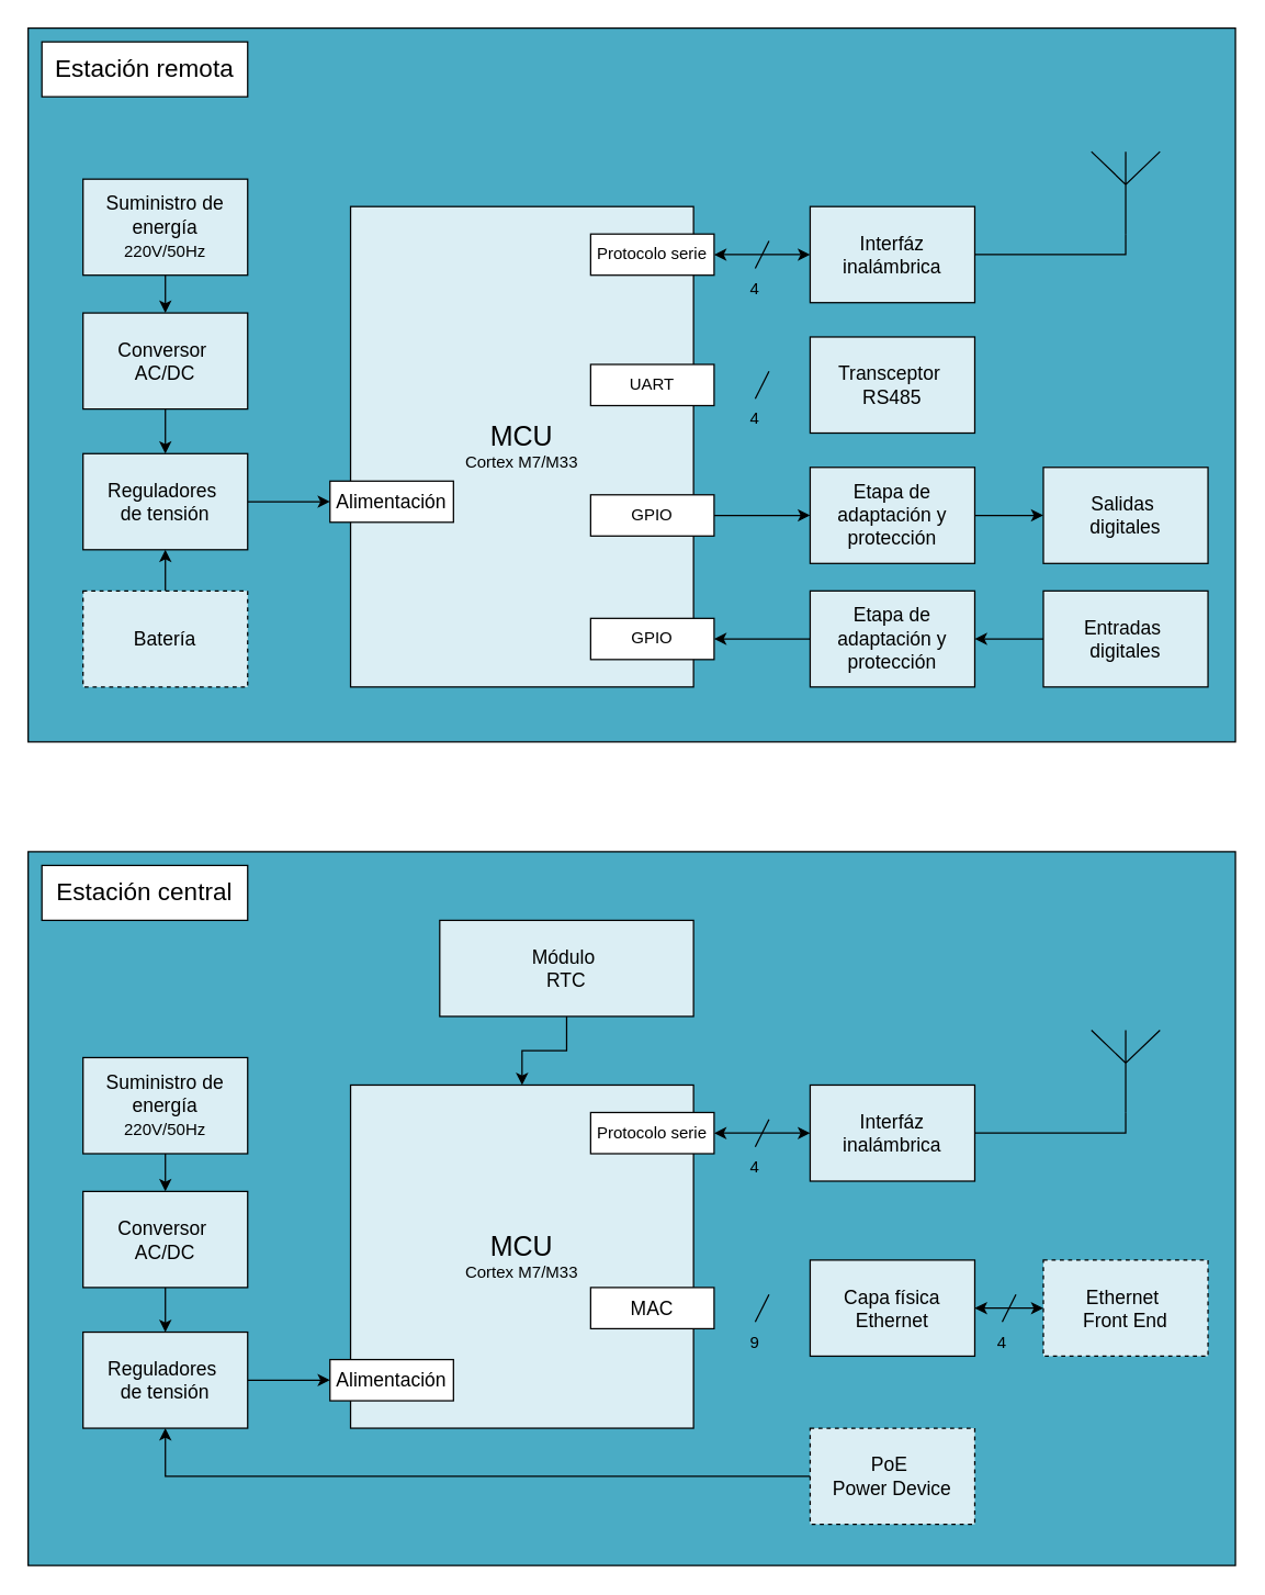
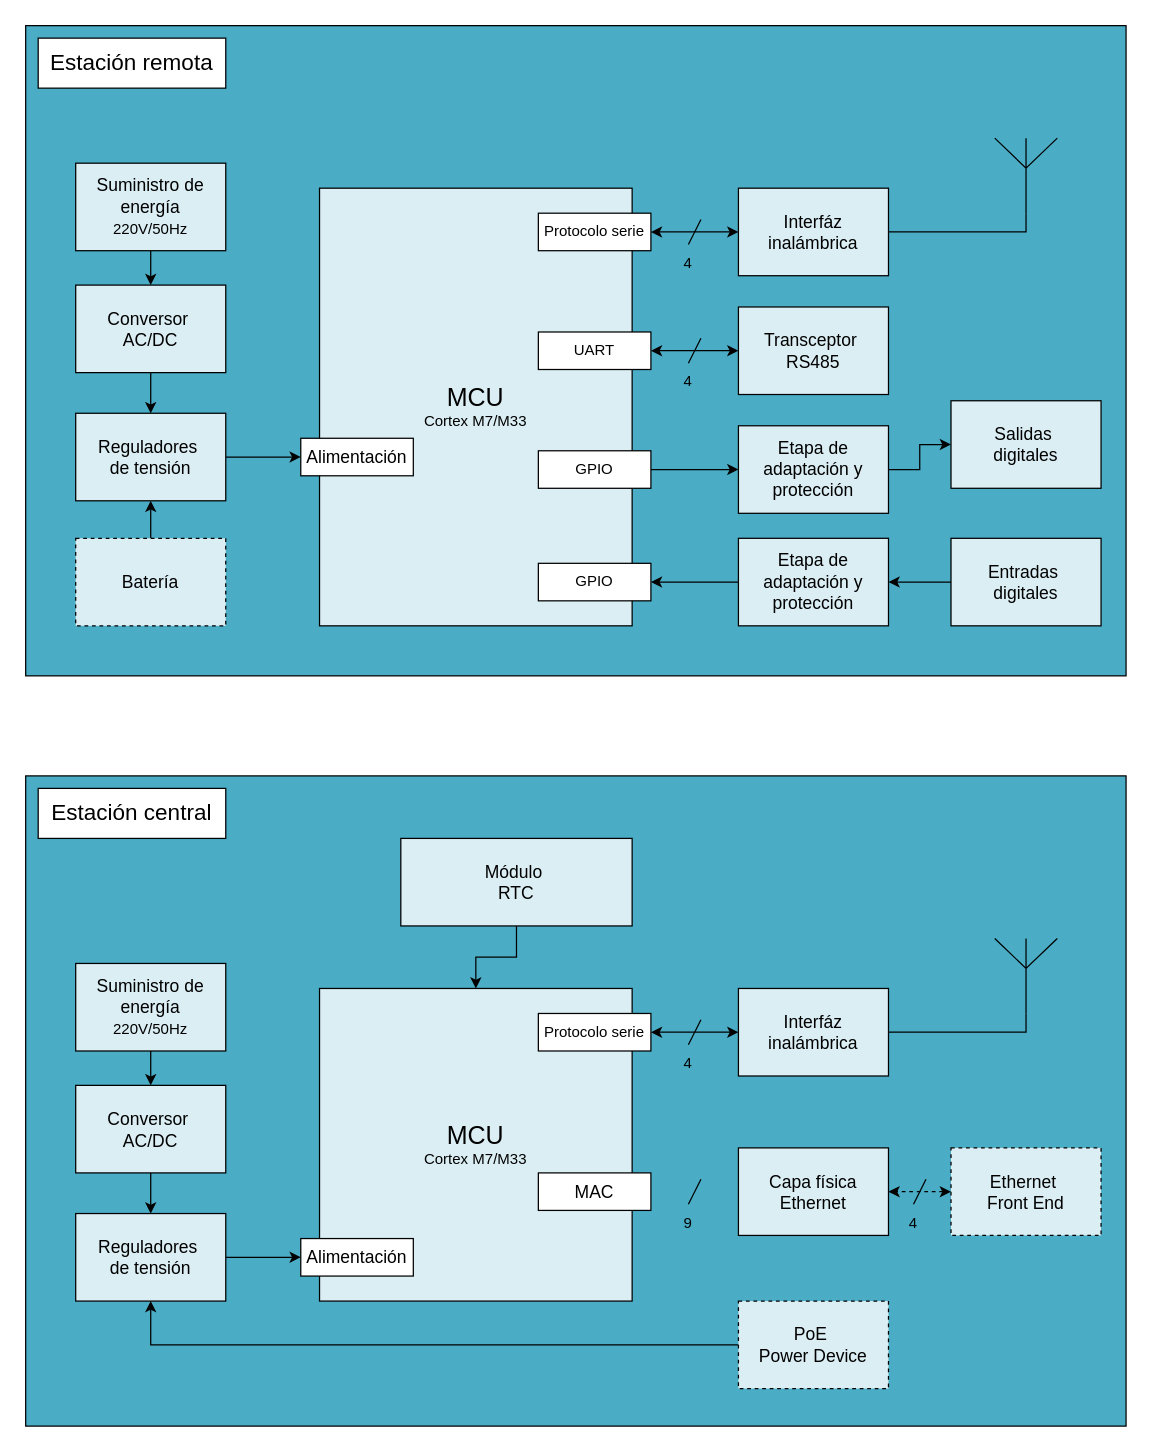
  <mxCell id="0" />
  <mxCell id="1" parent="0" />
  <mxCell id="2" value="" style="rounded=0;whiteSpace=wrap;html=1;strokeWidth=1;fillColor=light-dark(#4aacc5, #8282FF);strokeColor=#000000;fontColor=#ffffff;arcSize=8;" parent="1" vertex="1"><mxGeometry x="20" y="620" width="880" height="520" as="geometry" /></mxCell>
  <mxCell id="3" value="&lt;font style=&quot;font-size: 20px;&quot;&gt;MCU&lt;/font&gt;&lt;div&gt;Cortex M7/M33&lt;/div&gt;" style="rounded=0;whiteSpace=wrap;html=1;fillColor=light-dark(#dbeef4, #ededed);" parent="1" vertex="1"><mxGeometry x="255" y="790" width="250" height="250" as="geometry" /></mxCell>
  <mxCell id="4" value="&lt;span&gt;Interfáz inalámbrica&lt;/span&gt;" style="rounded=0;whiteSpace=wrap;html=1;fillColor=light-dark(#dbeef4, #ededed);fontSize=14;" parent="1" vertex="1"><mxGeometry x="590" y="790" width="120" height="70" as="geometry" /></mxCell>
  <mxCell id="5" value="Capa física Ethernet" style="rounded=0;whiteSpace=wrap;html=1;fillColor=light-dark(#dbeef4, #ededed);fontSize=14;" parent="1" vertex="1"><mxGeometry x="590" y="917.5" width="120" height="70" as="geometry" /></mxCell>
  <mxCell id="6" style="edgeStyle=orthogonalEdgeStyle;rounded=0;orthogonalLoop=1;jettySize=auto;html=1;entryX=0.5;entryY=0;entryDx=0;entryDy=0;" parent="1" source="7" target="9" edge="1"><mxGeometry relative="1" as="geometry" /></mxCell>
  <mxCell id="7" value="Suministro de energía&lt;div&gt;&lt;font style=&quot;font-size: 12px;&quot;&gt;220V/50Hz&lt;/font&gt;&lt;/div&gt;" style="rounded=0;whiteSpace=wrap;html=1;fillColor=light-dark(#dbeef4, #ededed);fontSize=14;" parent="1" vertex="1"><mxGeometry x="60" y="770" width="120" height="70" as="geometry" /></mxCell>
  <mxCell id="8" style="edgeStyle=orthogonalEdgeStyle;rounded=0;orthogonalLoop=1;jettySize=auto;html=1;entryX=0.5;entryY=0;entryDx=0;entryDy=0;" parent="1" source="9" target="15" edge="1"><mxGeometry relative="1" as="geometry" /></mxCell>
  <mxCell id="9" value="Conversor&amp;nbsp;&lt;div&gt;AC/DC&lt;/div&gt;" style="rounded=0;whiteSpace=wrap;html=1;fillColor=light-dark(#dbeef4, #ededed);fontSize=14;" parent="1" vertex="1"><mxGeometry x="60" y="867.5" width="120" height="70" as="geometry" /></mxCell>
  <mxCell id="10" value="&lt;span style=&quot;font-size: 14px;&quot;&gt;Alimentación&lt;/span&gt;" style="rounded=0;whiteSpace=wrap;html=1;strokeColor=default;arcSize=48;" parent="1" vertex="1"><mxGeometry x="240" y="990" width="90" height="30" as="geometry" /></mxCell>
  <mxCell id="11" value="&lt;span style=&quot;font-size: 14px;&quot;&gt;MAC&lt;/span&gt;" style="rounded=0;whiteSpace=wrap;html=1;strokeColor=default;arcSize=48;" parent="1" vertex="1"><mxGeometry x="430" y="937.5" width="90" height="30" as="geometry" /></mxCell>
  <mxCell id="12" style="edgeStyle=orthogonalEdgeStyle;rounded=0;orthogonalLoop=1;jettySize=auto;html=1;entryX=0;entryY=0.5;entryDx=0;entryDy=0;startArrow=classic;startFill=1;" parent="1" source="13" target="4" edge="1"><mxGeometry relative="1" as="geometry" /></mxCell>
  <mxCell id="13" value="Protocolo serie" style="rounded=0;whiteSpace=wrap;html=1;strokeColor=default;arcSize=48;" parent="1" vertex="1"><mxGeometry x="430" y="810" width="90" height="30" as="geometry" /></mxCell>
  <mxCell id="14" style="edgeStyle=orthogonalEdgeStyle;rounded=0;orthogonalLoop=1;jettySize=auto;html=1;entryX=0;entryY=0.5;entryDx=0;entryDy=0;" parent="1" source="15" target="10" edge="1"><mxGeometry relative="1" as="geometry" /></mxCell>
  <mxCell id="15" value="Reguladores&amp;nbsp;&lt;div&gt;de tensión&lt;/div&gt;" style="rounded=0;whiteSpace=wrap;html=1;fillColor=light-dark(#dbeef4, #ededed);fontSize=14;" parent="1" vertex="1"><mxGeometry x="60" y="970" width="120" height="70" as="geometry" /></mxCell>
- <mxCell id="16" style="edgeStyle=orthogonalEdgeStyle;rounded=0;orthogonalLoop=1;jettySize=auto;html=1;entryX=1;entryY=0.5;entryDx=0;entryDy=0;startArrow=classic;startFill=1;" parent="1" source="17" target="5" edge="1"><mxGeometry relative="1" as="geometry" /></mxCell>
+ <mxCell id="16" style="edgeStyle=orthogonalEdgeStyle;rounded=0;orthogonalLoop=1;jettySize=auto;html=1;entryX=1;entryY=0.5;entryDx=0;entryDy=0;startArrow=classic;startFill=1;dashed=1;" parent="1" source="17" target="5" edge="1"><mxGeometry relative="1" as="geometry" /></mxCell>
  <mxCell id="17" value="Ethernet&amp;nbsp;&lt;div&gt;Front End&lt;/div&gt;" style="rounded=0;whiteSpace=wrap;html=1;fillColor=light-dark(#dbeef4, #ededed);fontSize=14;dashed=1;" parent="1" vertex="1"><mxGeometry x="760" y="917.5" width="120" height="70" as="geometry" /></mxCell>
  <mxCell id="18" style="edgeStyle=orthogonalEdgeStyle;rounded=0;orthogonalLoop=1;jettySize=auto;html=1;entryX=0.5;entryY=1;entryDx=0;entryDy=0;" parent="1" source="19" target="15" edge="1"><mxGeometry relative="1" as="geometry" /></mxCell>
  <mxCell id="19" value="PoE&amp;nbsp;&lt;div&gt;Power&amp;nbsp;&lt;span style=&quot;background-color: transparent; color: light-dark(rgb(0, 0, 0), rgb(255, 255, 255));&quot;&gt;Device&lt;/span&gt;&lt;/div&gt;" style="rounded=0;whiteSpace=wrap;html=1;fillColor=light-dark(#dbeef4, #ededed);fontSize=14;dashed=1;align=center;" parent="1" vertex="1"><mxGeometry x="590" y="1040" width="120" height="70" as="geometry" /></mxCell>
  <mxCell id="20" value="" style="verticalLabelPosition=bottom;shadow=0;dashed=0;align=center;html=1;verticalAlign=top;shape=mxgraph.electrical.radio.aerial_-_antenna_1;strokeWidth=1;" parent="1" vertex="1"><mxGeometry x="795" y="750" width="50" height="60" as="geometry" /></mxCell>
  <mxCell id="21" style="edgeStyle=orthogonalEdgeStyle;rounded=0;orthogonalLoop=1;jettySize=auto;html=1;entryX=0.5;entryY=1;entryDx=0;entryDy=0;entryPerimeter=0;endArrow=none;startFill=0;" parent="1" source="4" target="20" edge="1"><mxGeometry relative="1" as="geometry"><Array as="points"><mxPoint x="820" y="825" /></Array></mxGeometry></mxCell>
  <mxCell id="22" style="edgeStyle=orthogonalEdgeStyle;rounded=0;orthogonalLoop=1;jettySize=auto;html=1;entryX=0.5;entryY=0;entryDx=0;entryDy=0;" parent="1" source="23" target="3" edge="1"><mxGeometry relative="1" as="geometry" /></mxCell>
  <mxCell id="23" value="&lt;span&gt;Módulo&amp;nbsp;&lt;/span&gt;&lt;div&gt;&lt;span&gt;RTC&lt;/span&gt;&lt;/div&gt;" style="rounded=0;whiteSpace=wrap;html=1;fillColor=light-dark(#dbeef4, #ededed);fontSize=14;" parent="1" vertex="1"><mxGeometry x="320" y="670" width="185" height="70" as="geometry" /></mxCell>
  <mxCell id="24" value="" style="endArrow=none;html=1;rounded=0;" parent="1" edge="1"><mxGeometry width="50" height="50" relative="1" as="geometry"><mxPoint x="550" y="962.5" as="sourcePoint" /><mxPoint x="560" y="942.5" as="targetPoint" /></mxGeometry></mxCell>
  <mxCell id="25" value="" style="endArrow=none;html=1;rounded=0;" parent="1" edge="1"><mxGeometry width="50" height="50" relative="1" as="geometry"><mxPoint x="550" y="835" as="sourcePoint" /><mxPoint x="560" y="815" as="targetPoint" /></mxGeometry></mxCell>
  <mxCell id="26" value="4" style="text;html=1;align=center;verticalAlign=middle;whiteSpace=wrap;rounded=0;" parent="1" vertex="1"><mxGeometry x="540" y="840" width="20" height="20" as="geometry" /></mxCell>
  <mxCell id="27" value="4" style="text;html=1;align=center;verticalAlign=middle;whiteSpace=wrap;rounded=0;" parent="1" vertex="1"><mxGeometry x="720" y="967.5" width="20" height="20" as="geometry" /></mxCell>
  <mxCell id="28" value="" style="endArrow=none;html=1;rounded=0;" parent="1" edge="1"><mxGeometry width="50" height="50" relative="1" as="geometry"><mxPoint x="730" y="962.5" as="sourcePoint" /><mxPoint x="740" y="942.5" as="targetPoint" /></mxGeometry></mxCell>
  <mxCell id="29" value="9" style="text;html=1;align=center;verticalAlign=middle;whiteSpace=wrap;rounded=0;" parent="1" vertex="1"><mxGeometry x="540" y="967.5" width="20" height="20" as="geometry" /></mxCell>
  <mxCell id="30" value="" style="rounded=0;whiteSpace=wrap;html=1;strokeWidth=1;fillColor=light-dark(#4aacc5, #8282FF);strokeColor=#000000;fontColor=#ffffff;arcSize=8;" parent="1" vertex="1"><mxGeometry x="20" y="20" width="880" height="520" as="geometry" /></mxCell>
  <mxCell id="31" value="&lt;font style=&quot;font-size: 18px;&quot;&gt;Estación remota&lt;/font&gt;" style="rounded=0;whiteSpace=wrap;html=1;strokeColor=default;arcSize=48;" parent="1" vertex="1"><mxGeometry x="30" y="30" width="150" height="40" as="geometry" /></mxCell>
  <mxCell id="32" value="&lt;font style=&quot;font-size: 20px;&quot;&gt;MCU&lt;/font&gt;&lt;div&gt;Cortex M7/M33&lt;/div&gt;" style="rounded=0;whiteSpace=wrap;html=1;fillColor=light-dark(#dbeef4, #ededed);" parent="1" vertex="1"><mxGeometry x="255" y="150" width="250" height="350" as="geometry" /></mxCell>
  <mxCell id="33" value="&lt;span&gt;Interfáz inalámbrica&lt;/span&gt;" style="rounded=0;whiteSpace=wrap;html=1;fillColor=light-dark(#dbeef4, #ededed);fontSize=14;" parent="1" vertex="1"><mxGeometry x="590" y="150" width="120" height="70" as="geometry" /></mxCell>
  <mxCell id="34" style="edgeStyle=orthogonalEdgeStyle;rounded=0;orthogonalLoop=1;jettySize=auto;html=1;entryX=0.5;entryY=0;entryDx=0;entryDy=0;" parent="1" source="35" target="37" edge="1"><mxGeometry relative="1" as="geometry" /></mxCell>
  <mxCell id="35" value="Suministro de energía&lt;div&gt;&lt;font style=&quot;font-size: 12px;&quot;&gt;220V/50Hz&lt;/font&gt;&lt;/div&gt;" style="rounded=0;whiteSpace=wrap;html=1;fillColor=light-dark(#dbeef4, #ededed);fontSize=14;" parent="1" vertex="1"><mxGeometry x="60" y="130" width="120" height="70" as="geometry" /></mxCell>
  <mxCell id="36" style="edgeStyle=orthogonalEdgeStyle;rounded=0;orthogonalLoop=1;jettySize=auto;html=1;entryX=0.5;entryY=0;entryDx=0;entryDy=0;" parent="1" source="37" target="42" edge="1"><mxGeometry relative="1" as="geometry" /></mxCell>
  <mxCell id="37" value="Conversor&amp;nbsp;&lt;div&gt;AC/DC&lt;/div&gt;" style="rounded=0;whiteSpace=wrap;html=1;fillColor=light-dark(#dbeef4, #ededed);fontSize=14;" parent="1" vertex="1"><mxGeometry x="60" y="227.5" width="120" height="70" as="geometry" /></mxCell>
  <mxCell id="38" value="&lt;span style=&quot;font-size: 14px;&quot;&gt;Alimentación&lt;/span&gt;" style="rounded=0;whiteSpace=wrap;html=1;strokeColor=default;arcSize=48;" parent="1" vertex="1"><mxGeometry x="240" y="350" width="90" height="30" as="geometry" /></mxCell>
  <mxCell id="39" style="edgeStyle=orthogonalEdgeStyle;rounded=0;orthogonalLoop=1;jettySize=auto;html=1;entryX=0;entryY=0.5;entryDx=0;entryDy=0;startArrow=classic;startFill=1;" parent="1" source="40" target="33" edge="1"><mxGeometry relative="1" as="geometry" /></mxCell>
  <mxCell id="40" value="Protocolo serie" style="rounded=0;whiteSpace=wrap;html=1;strokeColor=default;arcSize=48;" parent="1" vertex="1"><mxGeometry x="430" y="170" width="90" height="30" as="geometry" /></mxCell>
  <mxCell id="41" style="edgeStyle=orthogonalEdgeStyle;rounded=0;orthogonalLoop=1;jettySize=auto;html=1;entryX=0;entryY=0.5;entryDx=0;entryDy=0;" parent="1" source="42" target="38" edge="1"><mxGeometry relative="1" as="geometry" /></mxCell>
  <mxCell id="42" value="Reguladores&amp;nbsp;&lt;div&gt;de tensión&lt;/div&gt;" style="rounded=0;whiteSpace=wrap;html=1;fillColor=light-dark(#dbeef4, #ededed);fontSize=14;" parent="1" vertex="1"><mxGeometry x="60" y="330" width="120" height="70" as="geometry" /></mxCell>
  <mxCell id="43" value="" style="verticalLabelPosition=bottom;shadow=0;dashed=0;align=center;html=1;verticalAlign=top;shape=mxgraph.electrical.radio.aerial_-_antenna_1;strokeWidth=1;" parent="1" vertex="1"><mxGeometry x="795" y="110" width="50" height="60" as="geometry" /></mxCell>
  <mxCell id="44" style="edgeStyle=orthogonalEdgeStyle;rounded=0;orthogonalLoop=1;jettySize=auto;html=1;entryX=0.5;entryY=1;entryDx=0;entryDy=0;entryPerimeter=0;endArrow=none;startFill=0;" parent="1" source="33" target="43" edge="1"><mxGeometry relative="1" as="geometry"><Array as="points"><mxPoint x="820" y="185" /></Array></mxGeometry></mxCell>
  <mxCell id="45" value="" style="endArrow=none;html=1;rounded=0;" parent="1" edge="1"><mxGeometry width="50" height="50" relative="1" as="geometry"><mxPoint x="550" y="195" as="sourcePoint" /><mxPoint x="560" y="175" as="targetPoint" /></mxGeometry></mxCell>
  <mxCell id="46" value="4" style="text;html=1;align=center;verticalAlign=middle;whiteSpace=wrap;rounded=0;" parent="1" vertex="1"><mxGeometry x="540" y="200" width="20" height="20" as="geometry" /></mxCell>
  <mxCell id="47" style="edgeStyle=orthogonalEdgeStyle;rounded=0;orthogonalLoop=1;jettySize=auto;html=1;entryX=0.5;entryY=1;entryDx=0;entryDy=0;" parent="1" source="48" target="42" edge="1"><mxGeometry relative="1" as="geometry" /></mxCell>
  <mxCell id="48" value="Batería" style="rounded=0;whiteSpace=wrap;html=1;fillColor=light-dark(#dbeef4, #ededed);fontSize=14;dashed=1;" parent="1" vertex="1"><mxGeometry x="60" y="430" width="120" height="70" as="geometry" /></mxCell>
  <mxCell id="49" value="UART" style="rounded=0;whiteSpace=wrap;html=1;strokeColor=default;arcSize=48;" parent="1" vertex="1"><mxGeometry x="430" y="265" width="90" height="30" as="geometry" /></mxCell>
  <mxCell id="50" value="" style="endArrow=none;html=1;rounded=0;" parent="1" edge="1"><mxGeometry width="50" height="50" relative="1" as="geometry"><mxPoint x="550" y="290" as="sourcePoint" /><mxPoint x="560" y="270" as="targetPoint" /></mxGeometry></mxCell>
  <mxCell id="51" value="4" style="text;html=1;align=center;verticalAlign=middle;whiteSpace=wrap;rounded=0;" parent="1" vertex="1"><mxGeometry x="540" y="295" width="20" height="20" as="geometry" /></mxCell>
  <mxCell id="52" style="edgeStyle=orthogonalEdgeStyle;rounded=0;orthogonalLoop=1;jettySize=auto;html=1;entryX=0;entryY=0.5;entryDx=0;entryDy=0;" parent="1" source="53" target="59" edge="1"><mxGeometry relative="1" as="geometry" /></mxCell>
  <mxCell id="53" value="GPIO" style="rounded=0;whiteSpace=wrap;html=1;strokeColor=default;arcSize=48;" parent="1" vertex="1"><mxGeometry x="430" y="360" width="90" height="30" as="geometry" /></mxCell>
  <mxCell id="54" value="GPIO" style="rounded=0;whiteSpace=wrap;html=1;strokeColor=default;arcSize=48;" parent="1" vertex="1"><mxGeometry x="430" y="450" width="90" height="30" as="geometry" /></mxCell>
- <mxCell id="55" value="Salidas&amp;nbsp;&lt;div&gt;digitales&lt;/div&gt;" style="rounded=0;whiteSpace=wrap;html=1;fillColor=light-dark(#dbeef4, #ededed);fontSize=14;" parent="1" vertex="1"><mxGeometry x="760" y="340" width="120" height="70" as="geometry" /></mxCell>
+ <mxCell id="55" value="Salidas&amp;nbsp;&lt;div&gt;digitales&lt;/div&gt;" style="rounded=0;whiteSpace=wrap;html=1;fillColor=light-dark(#dbeef4, #ededed);fontSize=14;" parent="1" vertex="1"><mxGeometry x="760" y="320" width="120" height="70" as="geometry" /></mxCell>
  <mxCell id="56" style="edgeStyle=orthogonalEdgeStyle;rounded=0;orthogonalLoop=1;jettySize=auto;html=1;" parent="1" source="61" target="54" edge="1"><mxGeometry relative="1" as="geometry" /></mxCell>
  <mxCell id="57" value="Entradas&amp;nbsp;&lt;div&gt;digitales&lt;/div&gt;" style="rounded=0;whiteSpace=wrap;html=1;fillColor=light-dark(#dbeef4, #ededed);fontSize=14;" parent="1" vertex="1"><mxGeometry x="760" y="430" width="120" height="70" as="geometry" /></mxCell>
  <mxCell id="58" style="edgeStyle=orthogonalEdgeStyle;rounded=0;orthogonalLoop=1;jettySize=auto;html=1;entryX=0;entryY=0.5;entryDx=0;entryDy=0;" parent="1" source="59" target="55" edge="1"><mxGeometry relative="1" as="geometry" /></mxCell>
  <mxCell id="59" value="Etapa de adaptación y protección" style="rounded=0;whiteSpace=wrap;html=1;fillColor=light-dark(#dbeef4, #ededed);fontSize=14;" parent="1" vertex="1"><mxGeometry x="590" y="340" width="120" height="70" as="geometry" /></mxCell>
  <mxCell id="60" value="" style="edgeStyle=orthogonalEdgeStyle;rounded=0;orthogonalLoop=1;jettySize=auto;html=1;" parent="1" source="57" target="61" edge="1"><mxGeometry relative="1" as="geometry"><mxPoint x="740" y="465" as="sourcePoint" /><mxPoint x="520" y="465" as="targetPoint" /></mxGeometry></mxCell>
  <mxCell id="61" value="Etapa de adaptación y protección" style="rounded=0;whiteSpace=wrap;html=1;fillColor=light-dark(#dbeef4, #ededed);fontSize=14;" parent="1" vertex="1"><mxGeometry x="590" y="430" width="120" height="70" as="geometry" /></mxCell>
+ <mxCell id="62" value="" style="edgeStyle=orthogonalEdgeStyle;rounded=0;orthogonalLoop=1;jettySize=auto;html=1;startArrow=classic;startFill=1;" parent="1" source="49" target="63" edge="1"><mxGeometry relative="1" as="geometry"><mxPoint x="520" y="280" as="sourcePoint" /><mxPoint x="740" y="280" as="targetPoint" /></mxGeometry></mxCell>
  <mxCell id="63" value="&lt;span&gt;Transceptor&amp;nbsp;&lt;/span&gt;&lt;div&gt;&lt;span&gt;RS485&lt;/span&gt;&lt;/div&gt;" style="rounded=0;whiteSpace=wrap;html=1;fillColor=light-dark(#dbeef4, #ededed);fontSize=14;" parent="1" vertex="1"><mxGeometry x="590" y="245" width="120" height="70" as="geometry" /></mxCell>
  <mxCell id="64" value="&lt;font style=&quot;font-size: 18px;&quot;&gt;Estación central&lt;/font&gt;" style="rounded=0;whiteSpace=wrap;html=1;strokeColor=default;arcSize=48;" parent="1" vertex="1"><mxGeometry x="30" y="630" width="150" height="40" as="geometry" /></mxCell>
